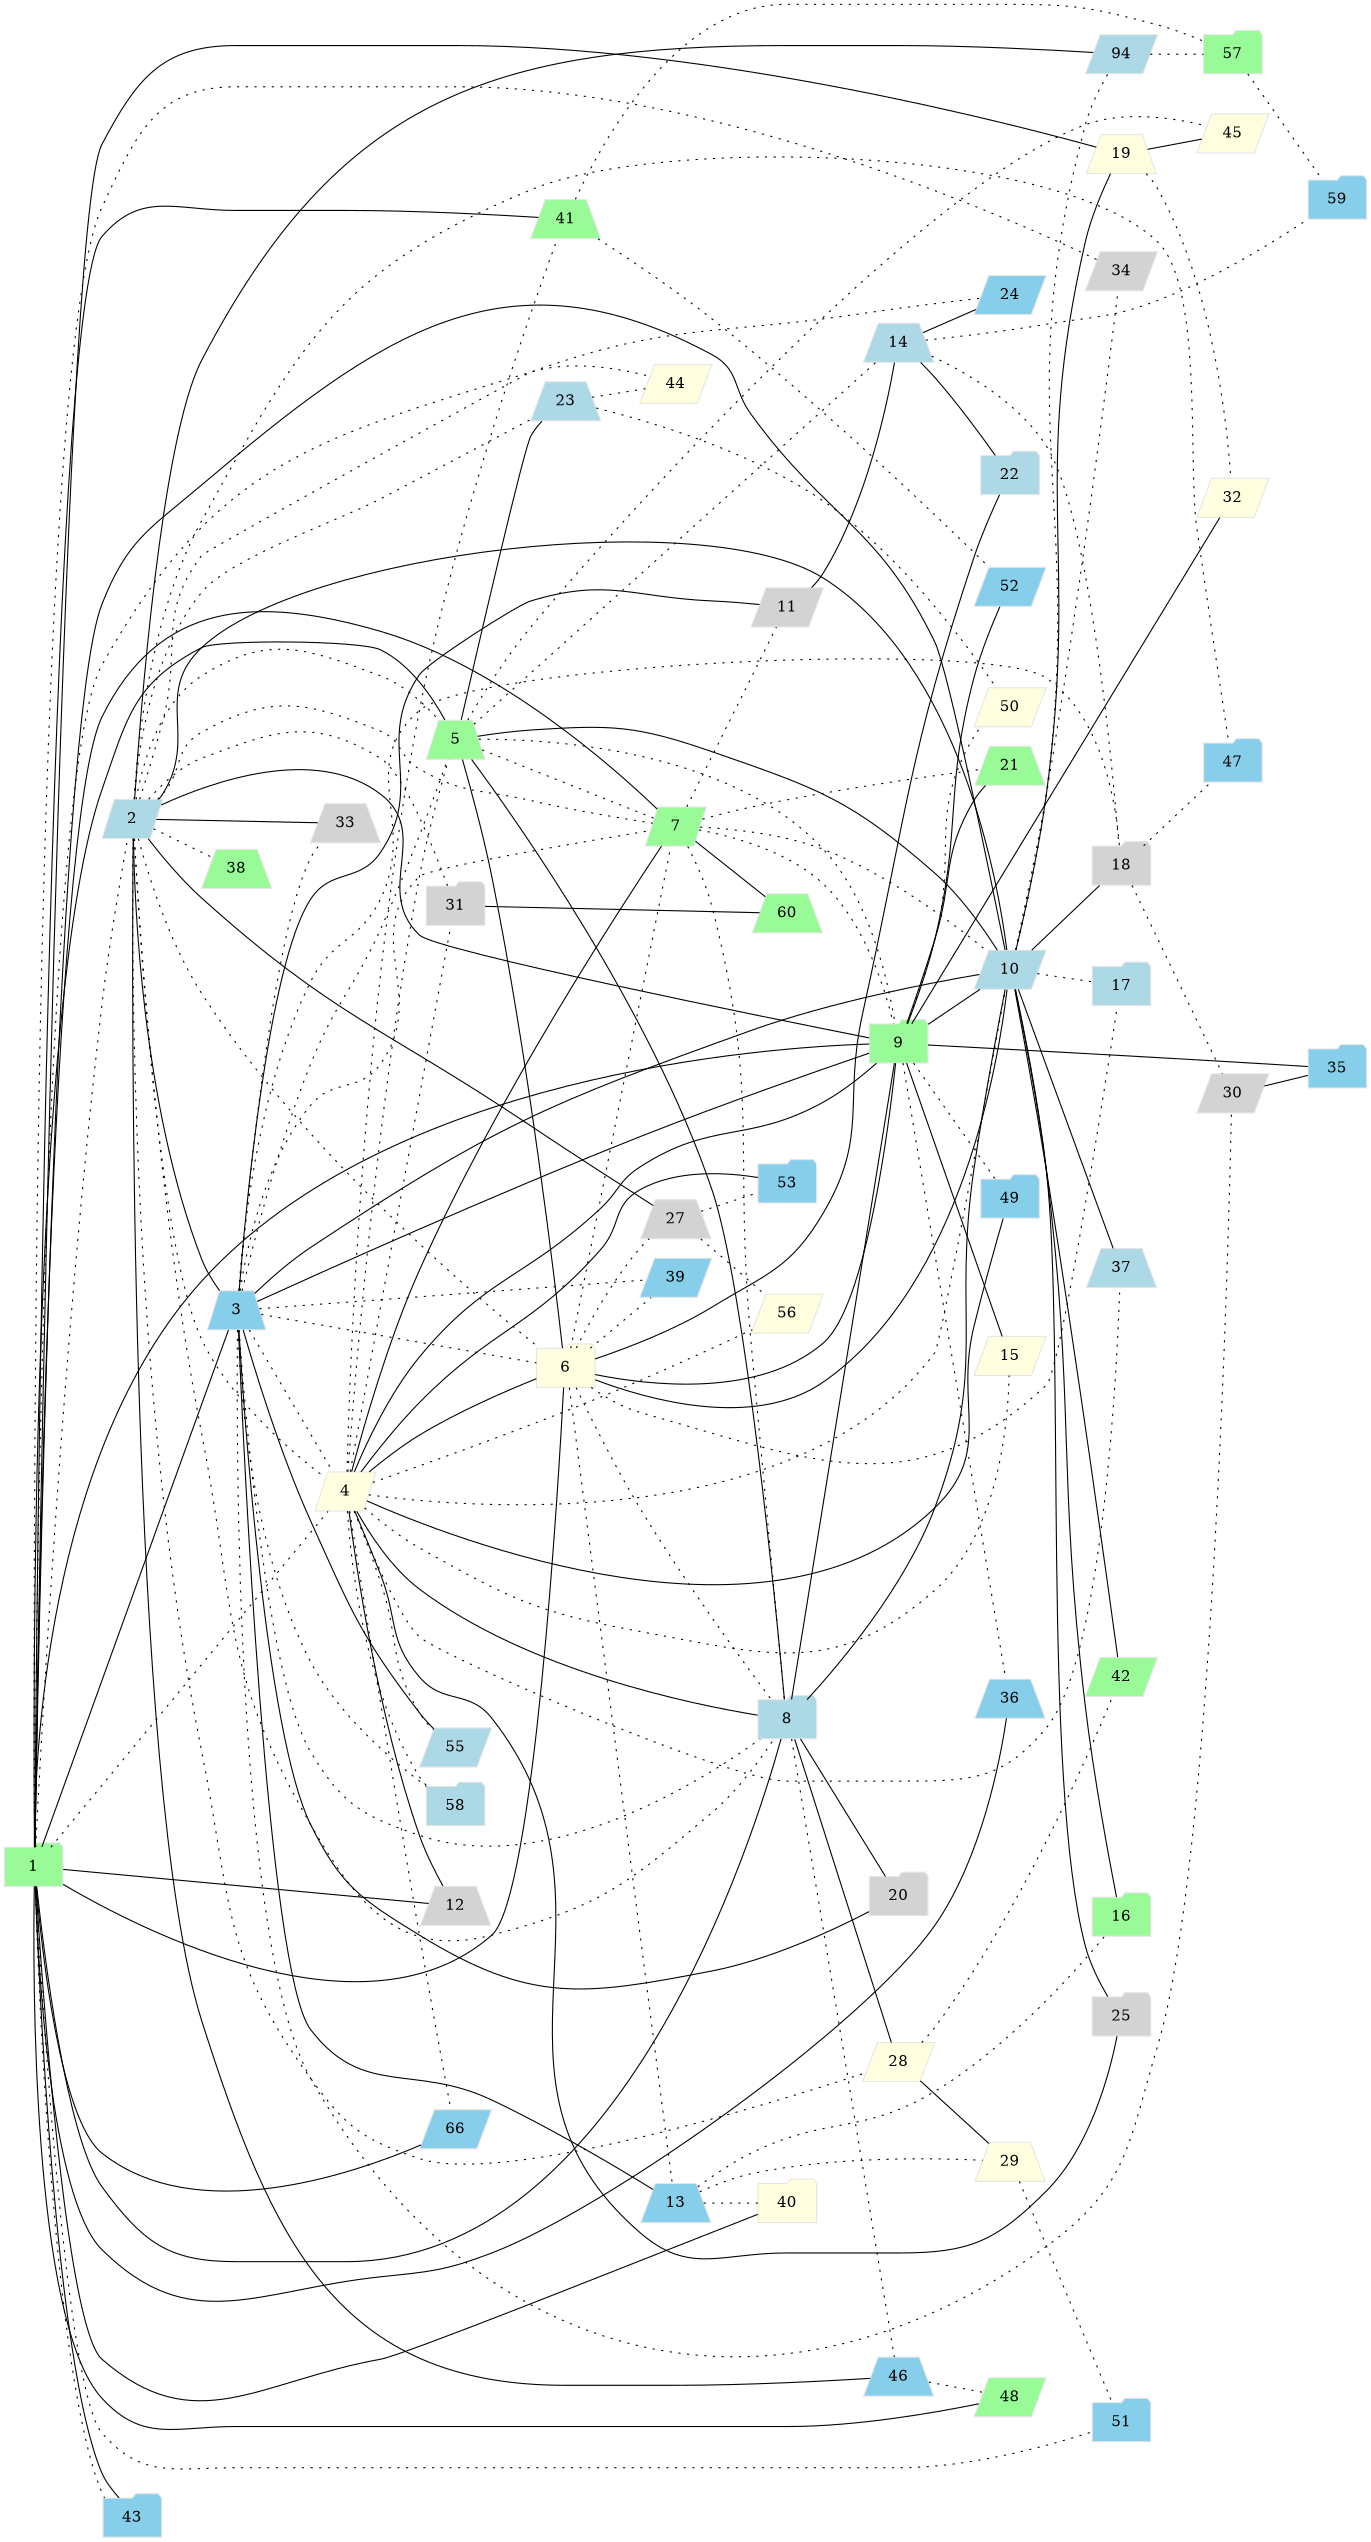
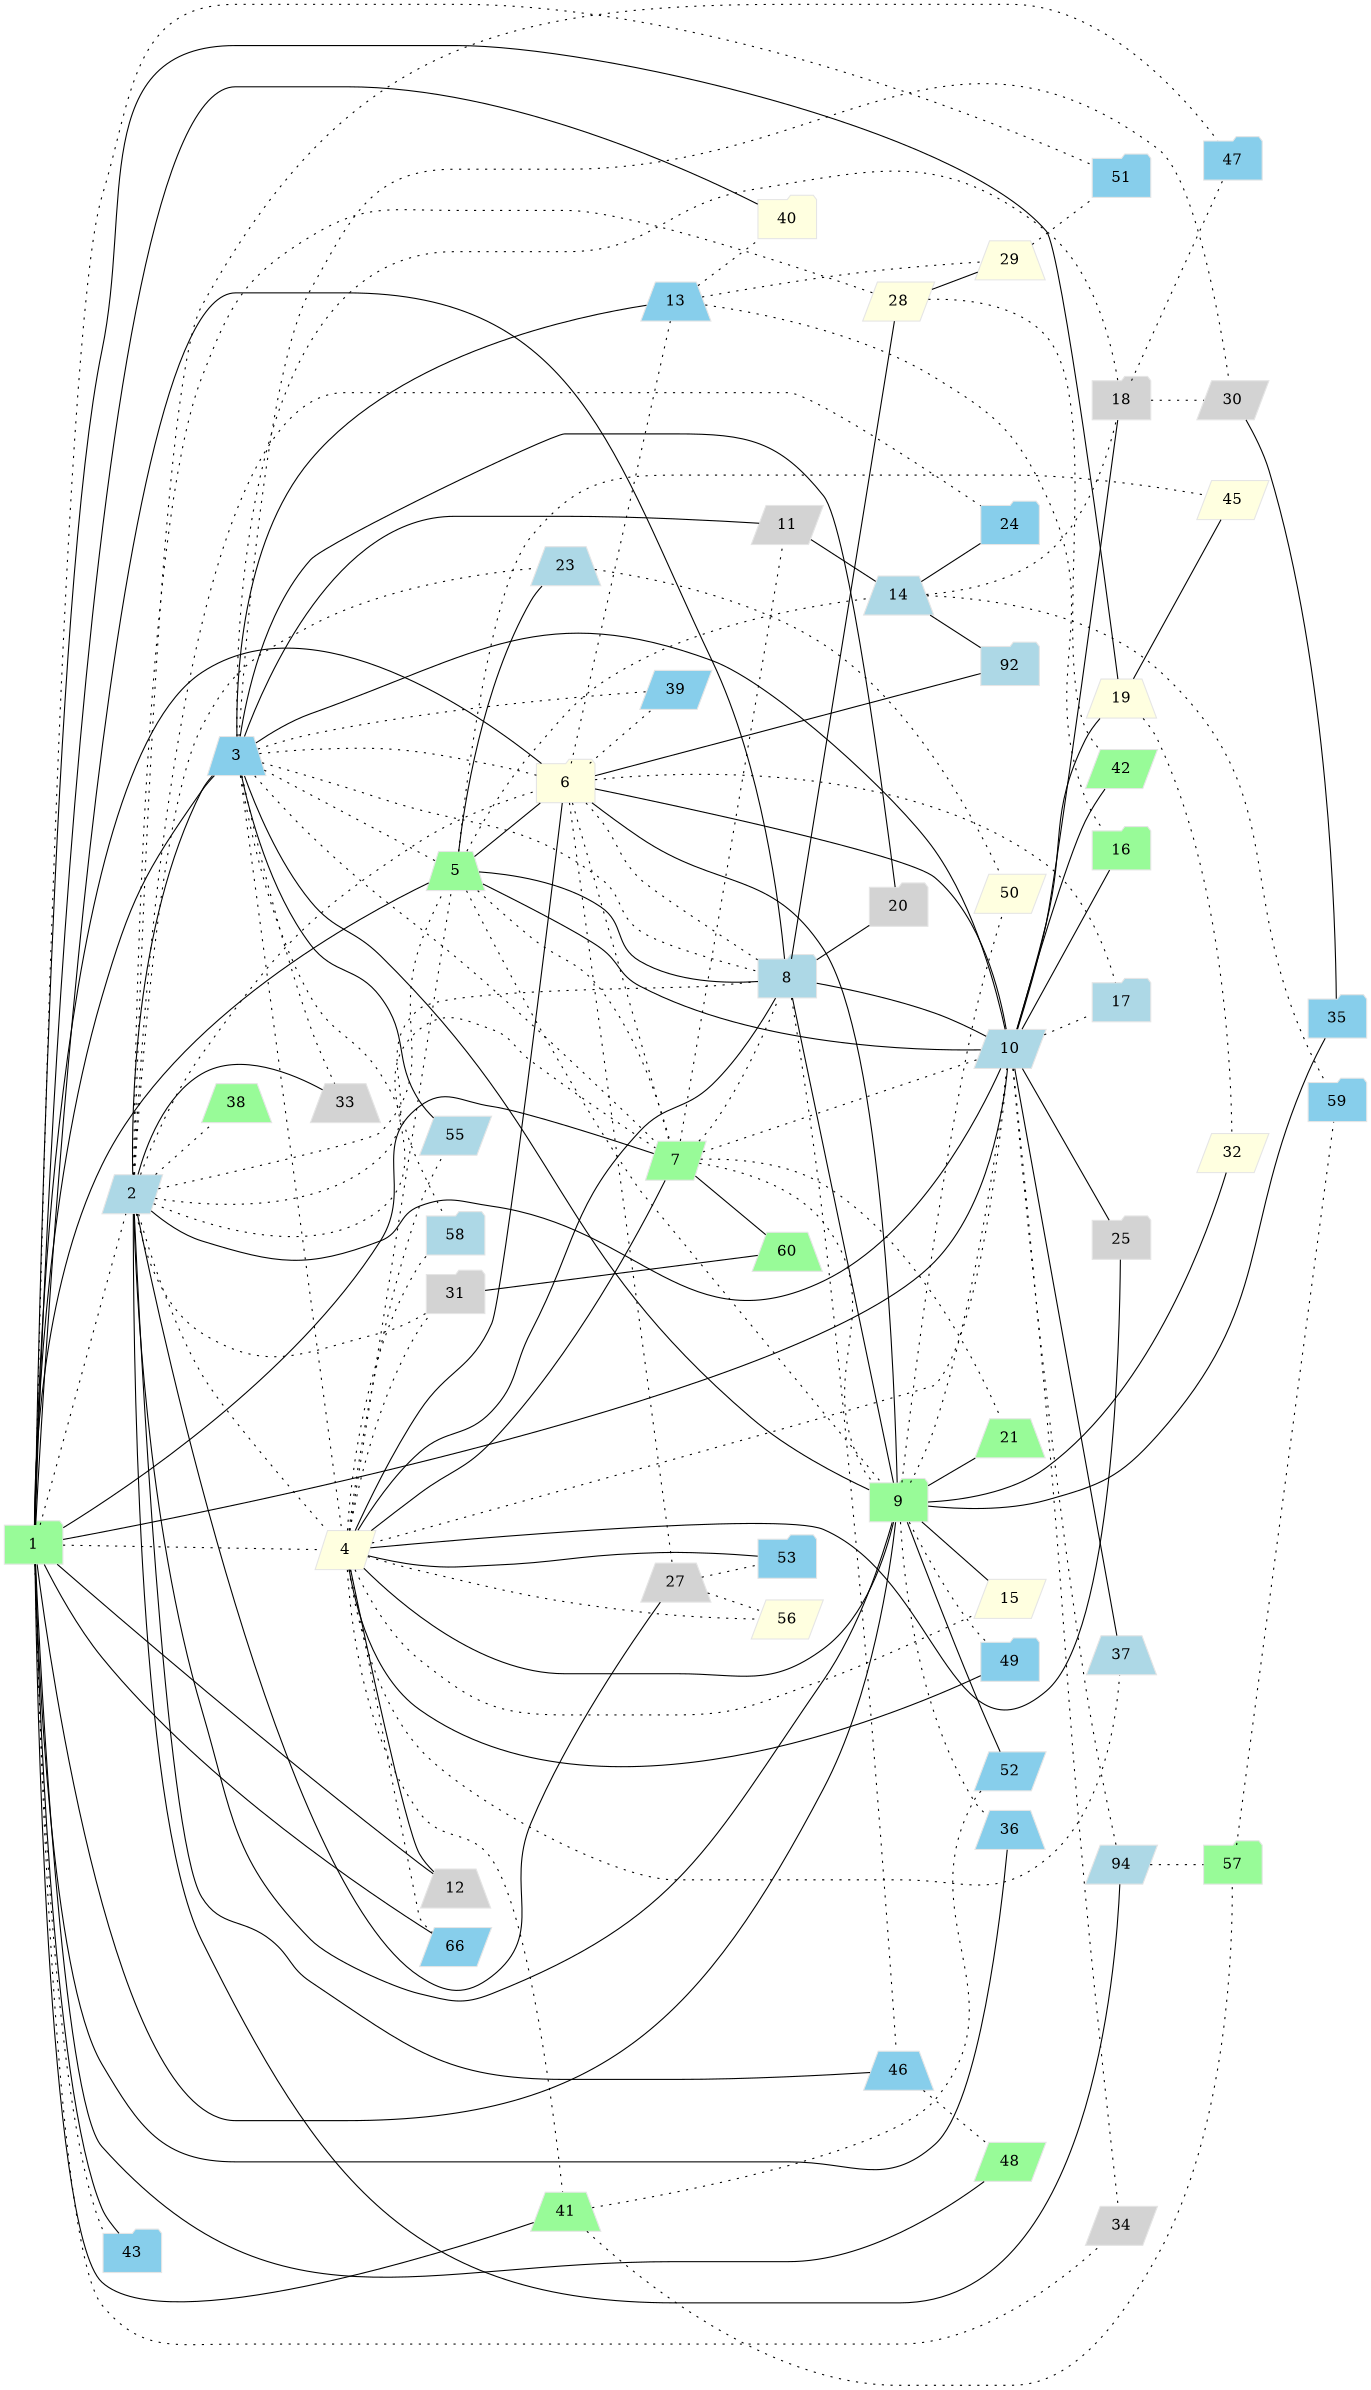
  graph {
    rankdir=LR
    node [color=gray90 fillcolor=skyblue shape=parallelogram style=filled]
    edge [style=dotted]
    1 [fillcolor=palegreen shape=folder]
    2 [fillcolor=lightblue]
    3 [shape=trapezium]
    4 [fillcolor=lightyellow]
    5 [fillcolor=palegreen shape=trapezium]
    6 [fillcolor=lightyellow shape=folder]
    7 [fillcolor=palegreen]
    8 [fillcolor=lightblue shape=folder]
    9 [fillcolor=palegreen shape=folder]
    10 [fillcolor=lightblue]
    12 [fillcolor=lightgrey shape=trapezium]
    19 [fillcolor=lightyellow shape=trapezium]
    n13 [label=66]
    34 [fillcolor=lightgrey]
    36 [shape=trapezium]
    40 [fillcolor=lightyellow shape=folder]
    41 [fillcolor=palegreen shape=trapezium]
    43 [shape=folder]
-   44 [fillcolor=lightyellow]
    48 [fillcolor=palegreen]
    51 [shape=folder]
    23 [fillcolor=lightblue shape=trapezium]
-   24
+   24 [shape=folder]
    27 [fillcolor=lightgrey shape=trapezium]
    28 [fillcolor=lightyellow]
    31 [fillcolor=lightgrey shape=folder]
    33 [fillcolor=lightgrey shape=trapezium]
    38 [fillcolor=palegreen shape=trapezium]
    46 [shape=trapezium]
    47 [shape=folder]
    n31 [fillcolor=lightblue label=94]
    11 [fillcolor=lightgrey]
    13 [shape=trapezium]
    18 [fillcolor=lightgrey shape=folder]
    20 [fillcolor=lightgrey shape=folder]
    30 [fillcolor=lightgrey]
    39
    55 [fillcolor=lightblue]
    58 [fillcolor=lightblue shape=folder]
    15 [fillcolor=lightyellow]
    25 [fillcolor=lightgrey shape=folder]
    37 [fillcolor=lightblue shape=trapezium]
    49 [shape=folder]
    53 [shape=folder]
    56 [fillcolor=lightyellow]
    14 [fillcolor=lightblue shape=trapezium]
    45 [fillcolor=lightyellow]
    17 [fillcolor=lightblue shape=folder]
-   22 [fillcolor=lightblue shape=folder]
+   22 [fillcolor=lightblue shape=folder label=92]
    21 [fillcolor=palegreen shape=trapezium]
    60 [fillcolor=palegreen shape=trapezium]
    32 [fillcolor=lightyellow]
    35 [shape=folder]
    50 [fillcolor=lightyellow]
    52
    16 [fillcolor=palegreen shape=folder]
    42 [fillcolor=palegreen]
    57 [fillcolor=palegreen shape=folder]
    29 [fillcolor=lightyellow shape=trapezium]
    59 [shape=folder]
    1 -- 2
    1 -- 3 [style=solid]
    1 -- 4
    1 -- 5 [style=solid]
    1 -- 6 [style=solid]
    1 -- 7 [style=solid]
    1 -- 8 [style=solid]
    1 -- 9 [style=solid]
    1 -- 10 [style=solid]
    1 -- 12 [style=solid]
    1 -- 19 [style=solid]
    1 -- n13 [style=solid]
    1 -- 34
    1 -- 36 [style=solid]
    1 -- 40 [style=solid]
    1 -- 41 [style=solid]
    1 -- 43
    1 -- 43 [style=solid]
-   1 -- 44
    1 -- 48 [style=solid]
    1 -- 51
    2 -- 3 [style=solid]
    2 -- 4
    2 -- 5
    2 -- 6
    2 -- 7
    2 -- 8
    2 -- 9 [style=solid]
    2 -- 10 [style=solid]
    2 -- 23
    2 -- 24
    2 -- 27 [style=solid]
    2 -- 28
    2 -- 31
    2 -- 33 [style=solid]
    2 -- 38
    2 -- 46 [style=solid]
    2 -- 47
    2 -- n31 [style=solid]
    3 -- 4
    3 -- 5
    3 -- 6
    3 -- 7
    3 -- 8
    3 -- 9 [style=solid]
    3 -- 10 [style=solid]
    3 -- 33
    3 -- 11 [style=solid]
    3 -- 13 [style=solid]
    3 -- 18
    3 -- 20 [style=solid]
    3 -- 30
    3 -- 39
    3 -- 55 [style=solid]
    3 -- 58
    4 -- 5
    4 -- 6 [style=solid]
    4 -- 7 [style=solid]
    4 -- 8 [style=solid]
    4 -- 9 [style=solid]
    4 -- 10
    4 -- 12 [style=solid]
    4 -- n13
    4 -- 41
    4 -- 31
    4 -- 55
    4 -- 58
    4 -- 15
    4 -- 25 [style=solid]
    4 -- 37
    4 -- 49 [style=solid]
    4 -- 53 [style=solid]
    4 -- 56
    5 -- 6 [style=solid]
    5 -- 7
    5 -- 8 [style=solid]
    5 -- 9
    5 -- 10 [style=solid]
    5 -- 23 [style=solid]
    5 -- 14
    5 -- 45
    6 -- 7
    6 -- 8
    6 -- 9 [style=solid]
    6 -- 10 [style=solid]
    6 -- 27
    6 -- 13
    6 -- 39
    6 -- 17
    6 -- 22 [style=solid]
    7 -- 8
    7 -- 9
    7 -- 10
    7 -- 11
    7 -- 21
    7 -- 60 [style=solid]
    8 -- 9 [style=solid]
    8 -- 10 [style=solid]
    8 -- 28 [style=solid]
    8 -- 46
    8 -- 20 [style=solid]
-   9 -- 10 [style=solid]
+   9 -- 10
    9 -- 36
    9 -- 15 [style=solid]
    9 -- 49
    9 -- 21 [style=solid]
    9 -- 32 [style=solid]
    9 -- 35 [style=solid]
    9 -- 50
    9 -- 52 [style=solid]
    10 -- 19 [style=solid]
    10 -- 34
    10 -- n31
    10 -- 18 [style=solid]
    10 -- 25 [style=solid]
    10 -- 37 [style=solid]
    10 -- 17
    10 -- 16 [style=solid]
    10 -- 42 [style=solid]
    19 -- 45 [style=solid]
    19 -- 32
    41 -- 52
    41 -- 57
-   23 -- 44
    23 -- 50
    27 -- 53
    27 -- 56
    28 -- 42
    28 -- 29 [style=solid]
    31 -- 60 [style=solid]
    46 -- 48
    n31 -- 57
    11 -- 14 [style=solid]
    13 -- 40
    13 -- 16
    13 -- 29
    18 -- 47
    18 -- 30
    30 -- 35 [style=solid]
    14 -- 24 [style=solid]
    14 -- 18
    14 -- 22 [style=solid]
    14 -- 59
    57 -- 59
    29 -- 51
  }
